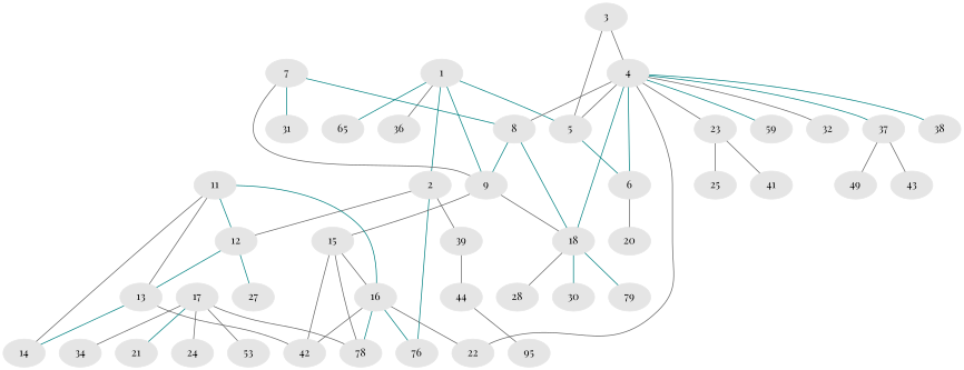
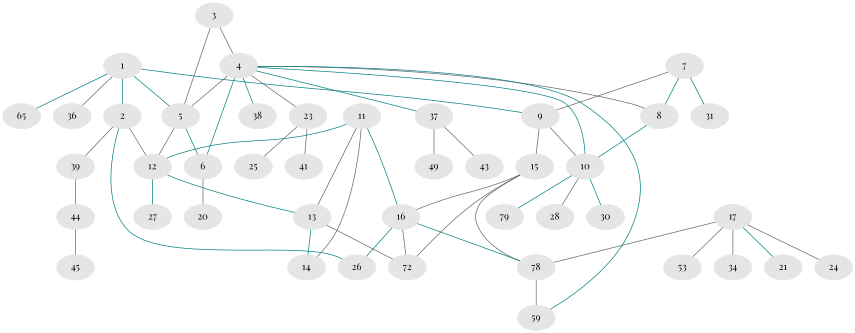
  graph {
    fontname="Playfair Display"
    node [color=gray90 fontname="Playfair Display" style=filled]
    edge [color=gray40 fontname="Playfair Display" weight=1.0]
    1
    2
    5
    9
    n5 [label=65]
    36
    12
-   26 [label=76]
+   26
    39
    6
    15
-   10 [label=18]
+   10
    16
-   42
+   42 [label=72]
    n15 [label=78]
    13
    27
    3
    4
    8
-   22
    23
    n23 [label=59]
-   32
    37
    38
    20
    25
    41
    n30 [label=49]
    43
    7
    31
    n34 [label=79]
    28
    30
    14
    11
    44
    17
    21
    24
    n43 [label=53]
    34
-   45 [label=95]
+   45
    1 -- 2 [color=teal weight=3.0]
    1 -- 5 [color=teal]
    1 -- 9 [color=teal]
    1 -- n5 [color=teal]
    1 -- 36
    2 -- 12
    2 -- 26 [color=teal weight=2.0]
    2 -- 39
+   5 -- 12
    5 -- 6 [color=teal]
    9 -- 15
    9 -- 10
    12 -- 13 [color=teal]
    12 -- 27 [color=teal]
    39 -- 44
    6 -- 20
    15 -- 16
    15 -- 42
    15 -- n15
    10 -- n34 [color=teal]
    10 -- 28
    10 -- 30 [color=teal weight=2.0]
    16 -- 26 [color=teal]
    16 -- 42
    16 -- n15 [color=teal]
-   16 -- 22 [weight=3.0]
+   n15 -- n23 [weight=9.0]
    13 -- 42
    13 -- 14 [color=teal]
    3 -- 5
    3 -- 4
    4 -- 5 [weight=4.0]
    4 -- 6 [color=teal]
    4 -- 10 [color=teal]
    4 -- 8
-   4 -- 22
    4 -- 23
    4 -- n23 [color=teal]
-   4 -- 32
    4 -- 37 [color=teal]
    4 -- 38 [color=teal]
-   8 -- 9 [color=teal]
    8 -- 10 [color=teal]
    23 -- 25
    23 -- 41
    37 -- n30
    37 -- 43
    7 -- 9
    7 -- 8 [color=teal]
    7 -- 31 [color=teal weight=2.0]
    11 -- 12 [color=teal]
    11 -- 16 [color=teal]
    11 -- 13
    11 -- 14
    44 -- 45
    17 -- n15
    17 -- 21 [color=teal]
    17 -- 24
    17 -- n43
    17 -- 34
  }
